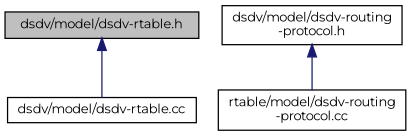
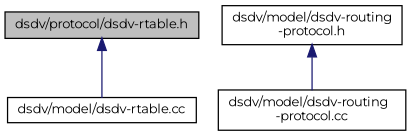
  digraph {
    fontname=Montserrat
    node [color=black fillcolor=white fontname=Montserrat fontsize=10 shape=record style=filled]
    edge [color=midnightblue dir=back fontname=Montserrat fontsize=10 labelfontname=Helvetica labelfontsize=10 style=solid]
-   n1 [fillcolor=grey75 fontcolor=black height=0.2 label="dsdv/model/dsdv-rtable.h" width=0.4]
+   n1 [fillcolor=grey75 fontcolor=black height=0.2 label="dsdv/protocol/dsdv-rtable.h" width=0.4]
    n2 [height=0.2 label="dsdv/model/dsdv-rtable.cc" width=0.4]
    n3 [height=0.2 label="dsdv/model/dsdv-routing\l-protocol.h" width=0.4]
-   n4 [height=0.2 label="rtable/model/dsdv-routing\l-protocol.cc" width=0.4]
+   n4 [height=0.2 label="dsdv/model/dsdv-routing\l-protocol.cc" width=0.4]
    n1 -> n2
    n3 -> n4
  }
